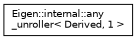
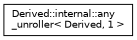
  digraph {
    rankdir=TB
-   n1 [color=black fillcolor=white fontname=Helvetica fontsize=10 height=0.2 label="Eigen::internal::any\l_unroller\< Derived, 1 \>" shape=record style=filled width=0.4]
+   n1 [color=black fillcolor=white fontname=Helvetica fontsize=10 height=0.2 label="Derived::internal::any\l_unroller\< Derived, 1 \>" shape=record style=filled width=0.4]
  }
